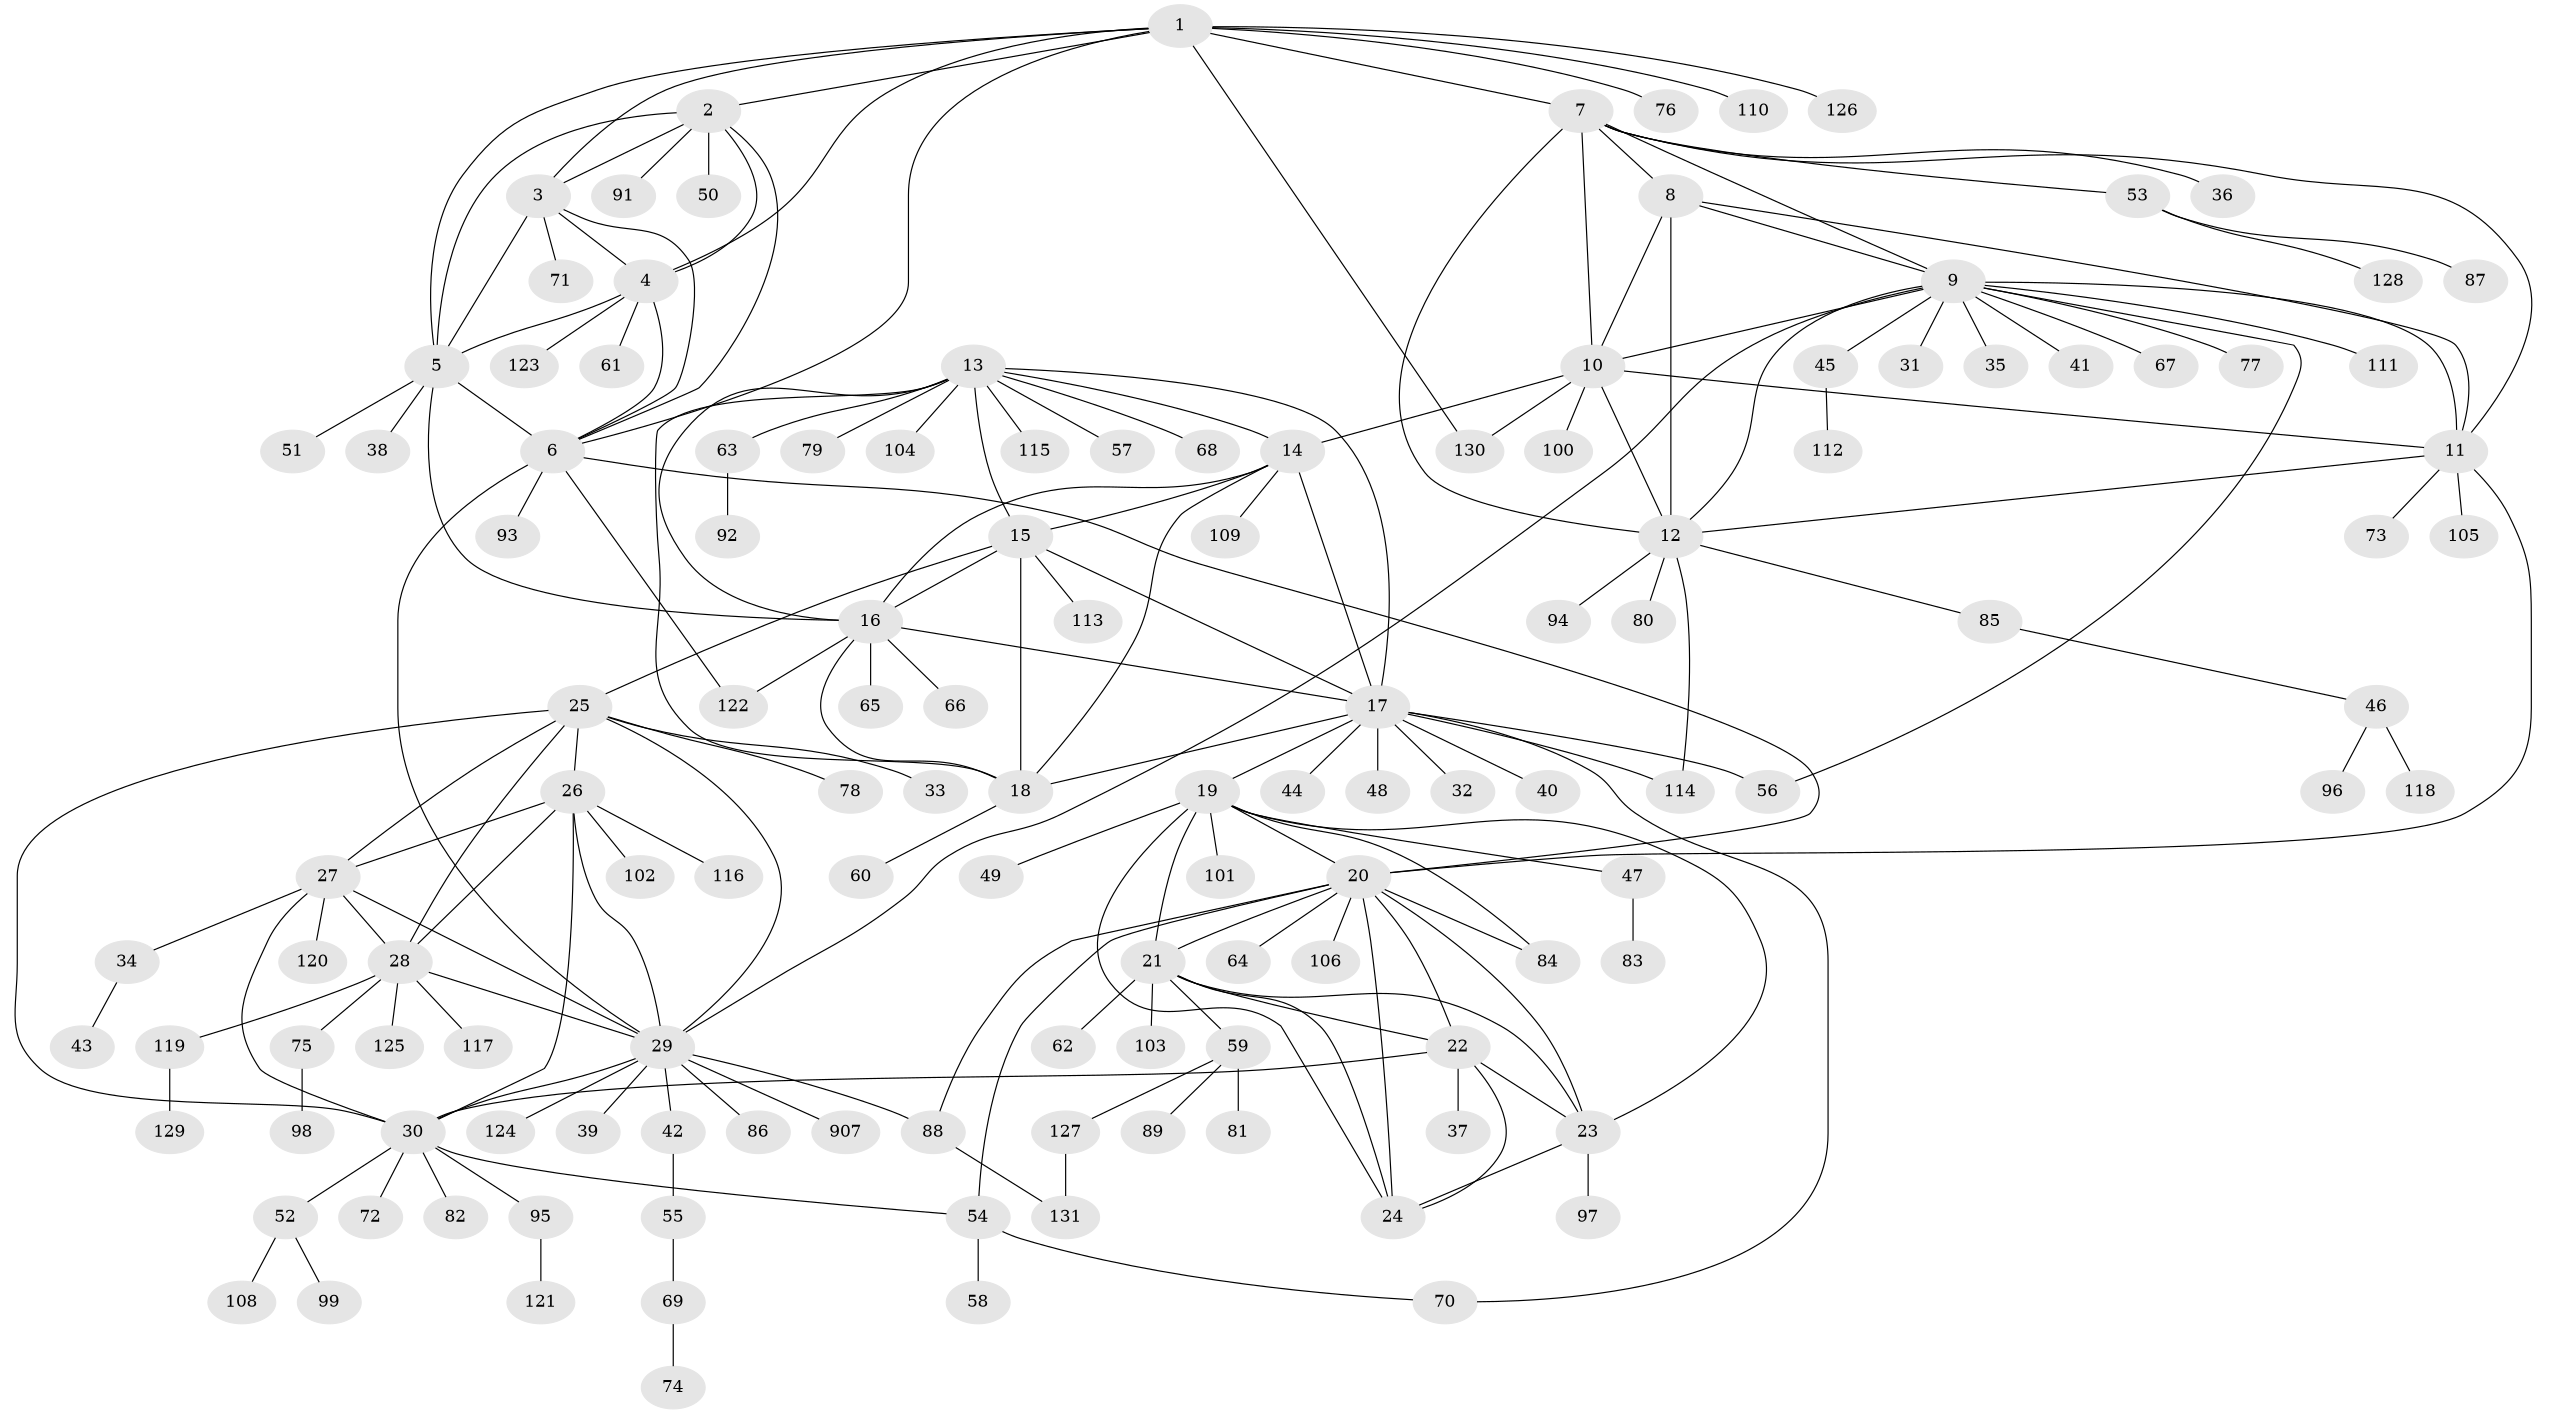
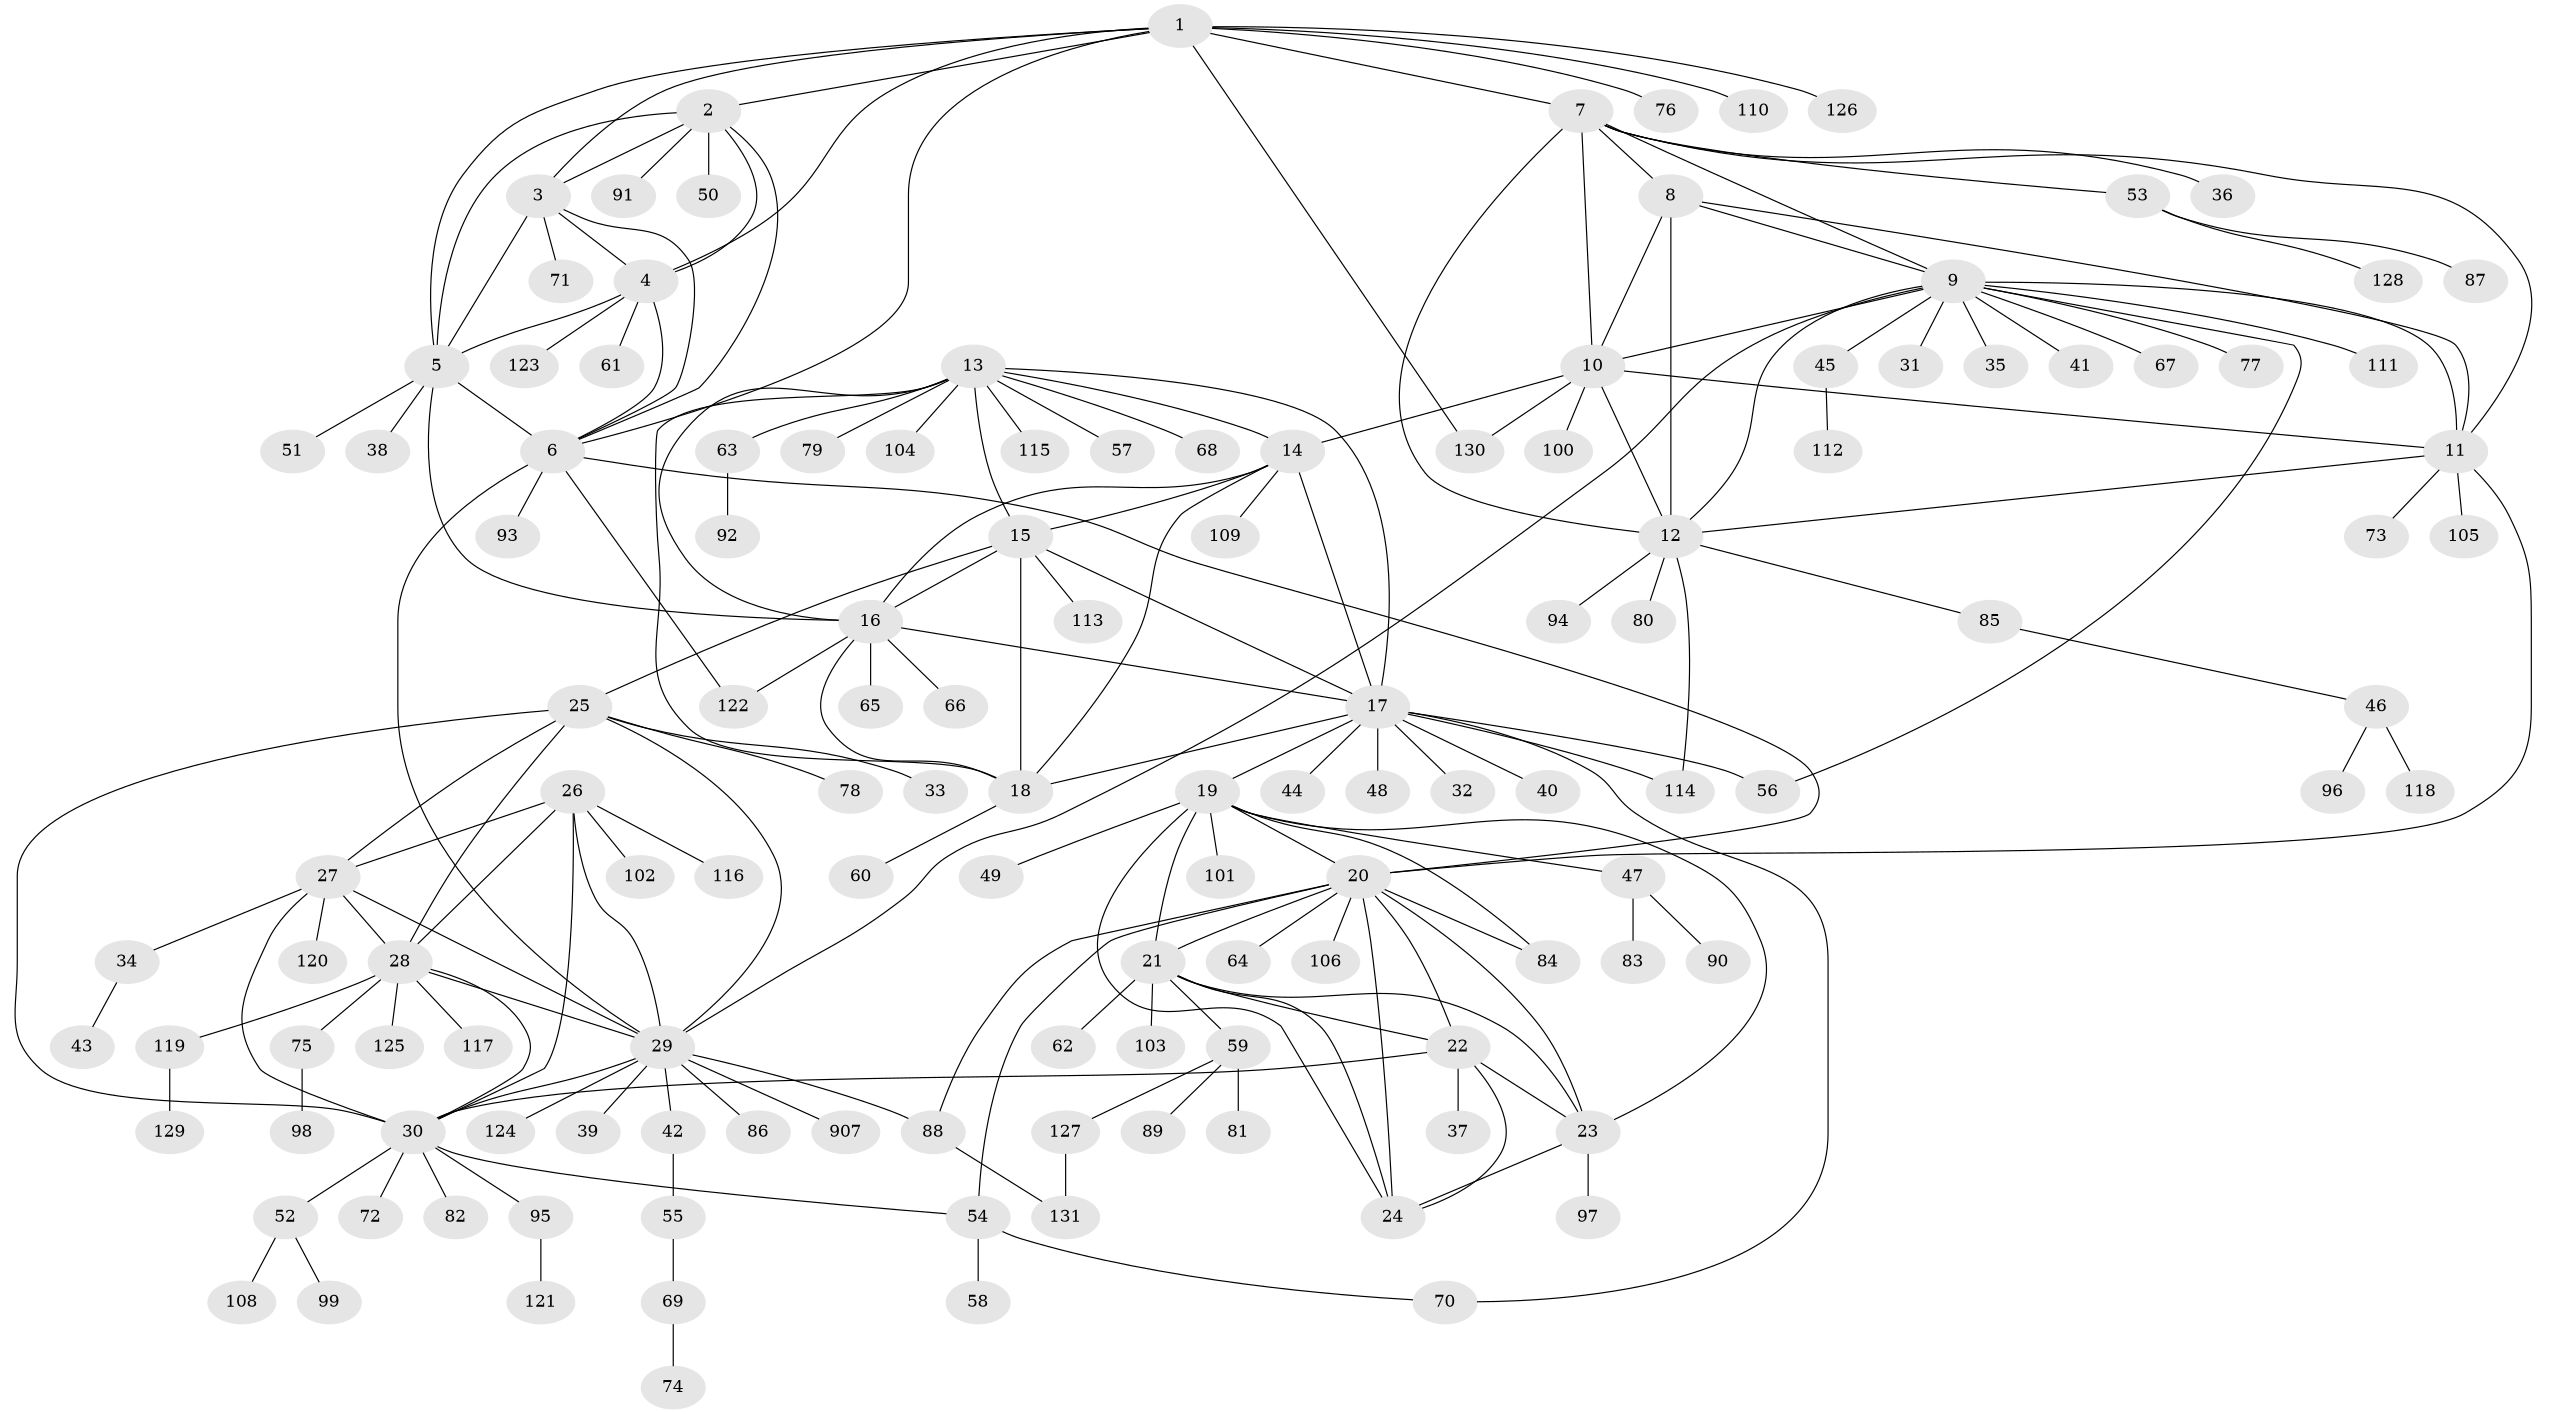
  graph {
    node [color=gray90 style=filled]
    1
    2
    3
    4
    5
    6
    7
    76
    110
    126
    130
    50
    91
    71
    61
    123
    16
    38
    51
    20
    29
    93
    122
    8
    9
    10
    11
    12
    36
    53
    17
    18
    65
    66
    21
    22
    23
    24
    54
    64
    84
    88
    106
    30
    39
    42
    86
    n48 [label=907]
    124
    31
    35
    41
    45
    56
    67
    77
    111
    14
    100
    73
    105
    80
    85
    94
    114
    87
    128
    112
    15
    109
    46
    96
    118
    13
    57
    63
    68
    79
    104
    115
    25
    113
    19
    32
    40
    44
    48
    70
    60
    92
    26
    27
    28
    33
    78
    47
    49
    101
    59
    62
    103
    37
    97
    83
+   90
    58
    131
    81
    89
    127
    52
    72
    82
    95
    102
    116
    34
    120
    75
    117
    119
    125
    43
    98
    129
    55
    99
    108
    121
    69
    74
    1 -- 2
    1 -- 3
    1 -- 4
    1 -- 5
    1 -- 6
    1 -- 7
    1 -- 76
    1 -- 110
    1 -- 126
    1 -- 130
    2 -- 3
    2 -- 4
    2 -- 5
    2 -- 6
    2 -- 50
    2 -- 91
    3 -- 4
    3 -- 5
    3 -- 6
    3 -- 71
    4 -- 5
    4 -- 6
    4 -- 61
    4 -- 123
    5 -- 6
    5 -- 16
    5 -- 38
    5 -- 51
    6 -- 20
    6 -- 29
    6 -- 93
    6 -- 122
    7 -- 8
    7 -- 9
    7 -- 10
    7 -- 11
    7 -- 12
    7 -- 36
    7 -- 53
    16 -- 122
    16 -- 17
    16 -- 18
    16 -- 65
    16 -- 66
    20 -- 21
    20 -- 22
    20 -- 23
    20 -- 24
    20 -- 54
    20 -- 64
    20 -- 84
    20 -- 88
    20 -- 106
    29 -- 88
    29 -- 30
    29 -- 39
    29 -- 42
    29 -- 86
    29 -- n48
    29 -- 124
    8 -- 9
    8 -- 10
    8 -- 11
    8 -- 12
    9 -- 29
    9 -- 10
    9 -- 11
    9 -- 12
    9 -- 31
    9 -- 35
    9 -- 41
    9 -- 45
    9 -- 56
    9 -- 67
    9 -- 77
    9 -- 111
    10 -- 130
    10 -- 11
    10 -- 12
    10 -- 14
    10 -- 100
    11 -- 20
    11 -- 12
    11 -- 73
    11 -- 105
    12 -- 80
    12 -- 85
    12 -- 94
    12 -- 114
    53 -- 87
    53 -- 128
    17 -- 18
    17 -- 56
    17 -- 114
    17 -- 19
    17 -- 32
    17 -- 40
    17 -- 44
    17 -- 48
    17 -- 70
    18 -- 60
    21 -- 22
    21 -- 23
    21 -- 24
    21 -- 59
    21 -- 62
    21 -- 103
    22 -- 23
    22 -- 24
    22 -- 30
    22 -- 37
    23 -- 24
    23 -- 97
    54 -- 70
    54 -- 58
    88 -- 131
    30 -- 54
    30 -- 52
    30 -- 72
    30 -- 82
    30 -- 95
    42 -- 55
    45 -- 112
    14 -- 16
    14 -- 17
    14 -- 18
    14 -- 15
    14 -- 109
    85 -- 46
    15 -- 16
    15 -- 17
    15 -- 18
    15 -- 25
    15 -- 113
    46 -- 96
    46 -- 118
    13 -- 16
    13 -- 17
    13 -- 18
    13 -- 14
    13 -- 15
    13 -- 57
    13 -- 63
    13 -- 68
    13 -- 79
    13 -- 104
    13 -- 115
    63 -- 92
    25 -- 29
    25 -- 30
-   25 -- 26
    25 -- 27
    25 -- 28
    25 -- 33
    25 -- 78
    19 -- 20
    19 -- 21
    19 -- 23
    19 -- 24
    19 -- 84
    19 -- 47
    19 -- 49
    19 -- 101
    26 -- 29
    26 -- 30
    26 -- 27
    26 -- 28
    26 -- 102
    26 -- 116
    27 -- 29
    27 -- 30
    27 -- 28
    27 -- 34
    27 -- 120
    28 -- 29
+   28 -- 30
    28 -- 75
    28 -- 117
    28 -- 119
    28 -- 125
    47 -- 83
+   47 -- 90
    59 -- 81
    59 -- 89
    59 -- 127
    127 -- 131
    52 -- 99
    52 -- 108
    95 -- 121
    34 -- 43
    75 -- 98
    119 -- 129
    55 -- 69
    69 -- 74
  }
